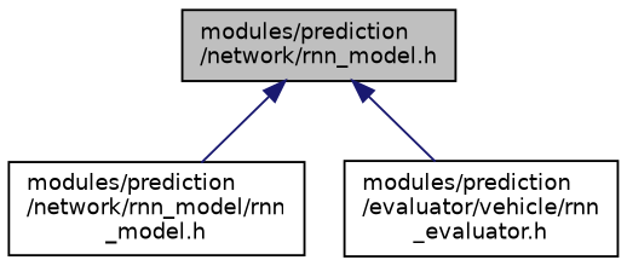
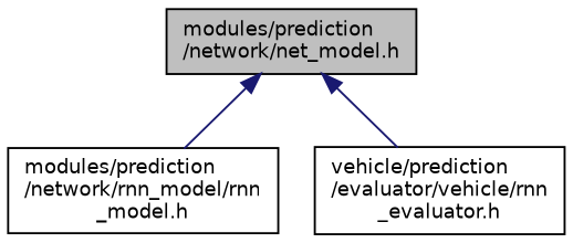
  digraph {
    node [color=black fillcolor=white fontname=Helvetica fontsize=10 shape=record style=filled]
    edge [color=midnightblue dir=back fontname=Helvetica fontsize=10 labelfontname=Helvetica labelfontsize=10 style=solid]
-   n1 [fillcolor=grey75 fontcolor=black height=0.2 label="modules/prediction\l/network/rnn_model.h" width=0.4]
+   n1 [fillcolor=grey75 fontcolor=black height=0.2 label="modules/prediction\l/network/net_model.h" width=0.4]
    n2 [height=0.2 label="modules/prediction\l/network/rnn_model/rnn\l_model.h" width=0.4]
-   n3 [height=0.2 label="modules/prediction\l/evaluator/vehicle/rnn\l_evaluator.h" width=0.4]
+   n3 [height=0.2 label="vehicle/prediction\l/evaluator/vehicle/rnn\l_evaluator.h" width=0.4]
    n1 -> n2
    n1 -> n3
  }
